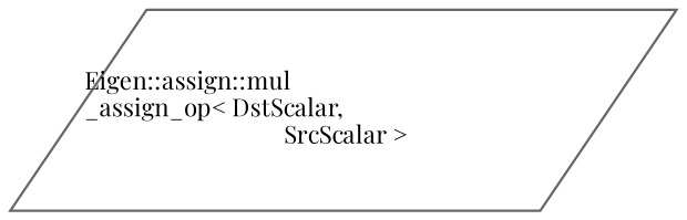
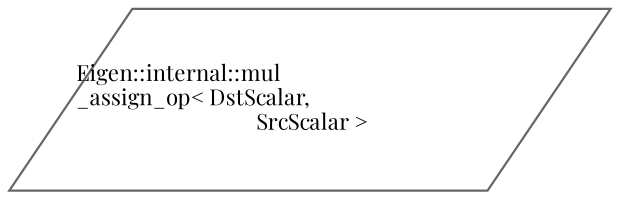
  digraph {
    rankdir=LR
    fontname="Playfair Display"
-   n1 [color=grey40 fillcolor=white fontname="Playfair Display" fontsize=10 height=0.2 label="Eigen::assign::mul\l_assign_op\< DstScalar,\l SrcScalar \>" shape=parallelogram style=filled width=0.4]
+   n1 [color=grey40 fillcolor=white fontname="Playfair Display" fontsize=10 height=0.2 label="Eigen::internal::mul\l_assign_op\< DstScalar,\l SrcScalar \>" shape=parallelogram style=filled width=0.4]
  }
